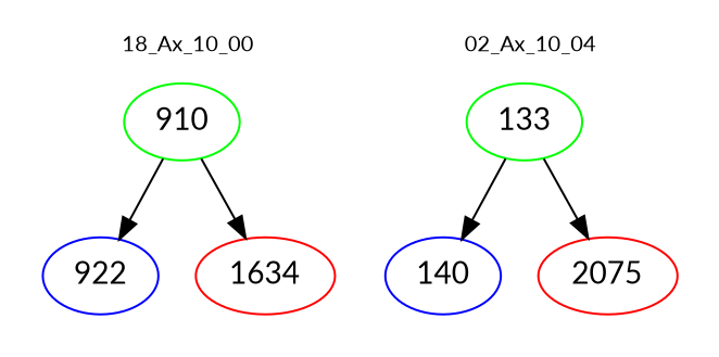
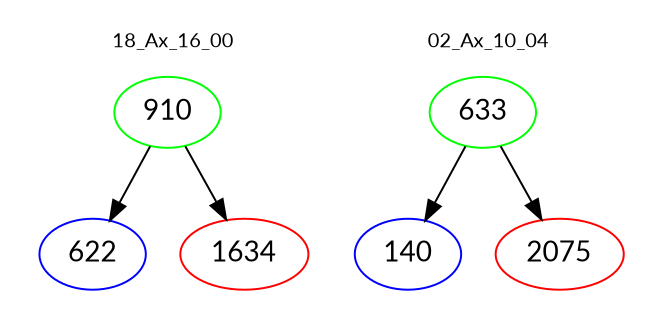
  digraph {
    fontname=Lato
    node [color=green fontname=Lato]
    edge [color=black fontname=Lato]
    n1 [label=910]
-   n2 [color=blue label=922]
+   n2 [color=blue label=622]
    n3 [color=red label=1634]
-   n4 [label=133]
+   n4 [label=633]
    n5 [color=blue label=140]
    n6 [color=red label=2075]
    subgraph cluster_1 {
      color=white
      fontsize=10
-     label="18_Ax_10_00"
+     label="18_Ax_16_00"
      n1
      n2
      n3
    }
    subgraph cluster_2 {
      color=white
      fontsize=10
      label="02_Ax_10_04"
      n4
      n5
      n6
    }
    n1 -> n2
    n1 -> n3
    n4 -> n5
    n4 -> n6
  }
